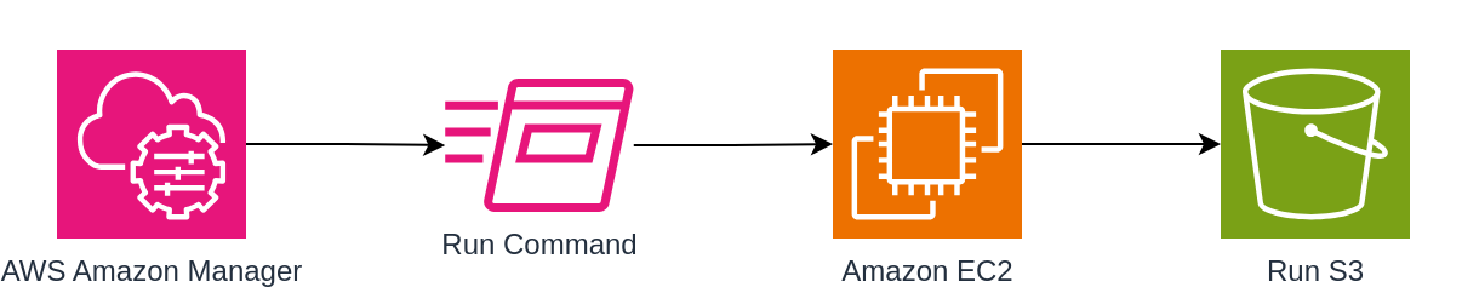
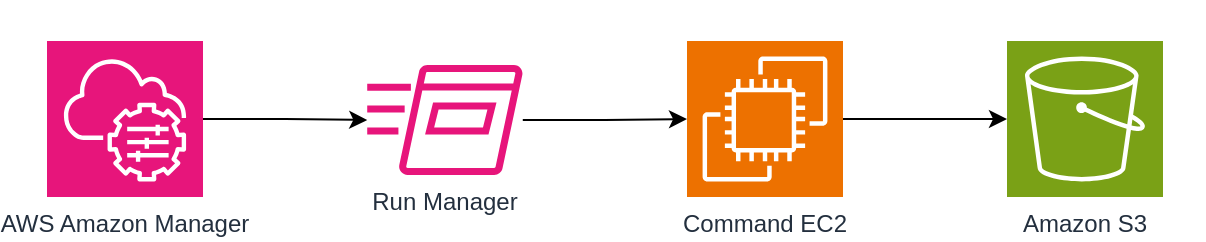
  <mxCell id="0" />
  <mxCell id="1" parent="0" />
  <mxCell id="2" value="" style="edgeStyle=orthogonalEdgeStyle;rounded=0;orthogonalLoop=1;jettySize=auto;html=1;" edge="1" parent="1" source="3" target="5"><mxGeometry relative="1" as="geometry" /></mxCell>
  <mxCell id="3" value="AWS Amazon Manager" style="sketch=0;points=[[0,0,0],[0.25,0,0],[0.5,0,0],[0.75,0,0],[1,0,0],[0,1,0],[0.25,1,0],[0.5,1,0],[0.75,1,0],[1,1,0],[0,0.25,0],[0,0.5,0],[0,0.75,0],[1,0.25,0],[1,0.5,0],[1,0.75,0]];points=[[0,0,0],[0.25,0,0],[0.5,0,0],[0.75,0,0],[1,0,0],[0,1,0],[0.25,1,0],[0.5,1,0],[0.75,1,0],[1,1,0],[0,0.25,0],[0,0.5,0],[0,0.75,0],[1,0.25,0],[1,0.5,0],[1,0.75,0]];outlineConnect=0;fontColor=#232F3E;fillColor=#E7157B;strokeColor=#ffffff;dashed=0;verticalLabelPosition=bottom;verticalAlign=top;align=center;html=1;fontSize=12;fontStyle=0;aspect=fixed;shape=mxgraph.aws4.resourceIcon;resIcon=mxgraph.aws4.systems_manager;gradientColor=none;" vertex="1" parent="1"><mxGeometry x="20" y="20" width="78" height="78" as="geometry" /></mxCell>
  <mxCell id="4" value="" style="edgeStyle=orthogonalEdgeStyle;rounded=0;orthogonalLoop=1;jettySize=auto;html=1;" edge="1" parent="1" source="5" target="7"><mxGeometry relative="1" as="geometry" /></mxCell>
- <mxCell id="5" value="Run Command" style="sketch=0;outlineConnect=0;fontColor=#232F3E;gradientColor=none;fillColor=#E7157B;strokeColor=none;dashed=0;verticalLabelPosition=bottom;verticalAlign=top;align=center;html=1;fontSize=12;fontStyle=0;aspect=fixed;pointerEvents=1;shape=mxgraph.aws4.run_command;" vertex="1" parent="1"><mxGeometry x="180" y="32" width="78" height="55" as="geometry" /></mxCell>
+ <mxCell id="5" value="Run Manager" style="sketch=0;outlineConnect=0;fontColor=#232F3E;gradientColor=none;fillColor=#E7157B;strokeColor=none;dashed=0;verticalLabelPosition=bottom;verticalAlign=top;align=center;html=1;fontSize=12;fontStyle=0;aspect=fixed;pointerEvents=1;shape=mxgraph.aws4.run_command;" vertex="1" parent="1"><mxGeometry x="180" y="32" width="78" height="55" as="geometry" /></mxCell>
  <mxCell id="6" value="" style="edgeStyle=orthogonalEdgeStyle;rounded=0;orthogonalLoop=1;jettySize=auto;html=1;" edge="1" parent="1" source="7" target="8"><mxGeometry relative="1" as="geometry" /></mxCell>
- <mxCell id="7" value="Amazon EC2" style="sketch=0;points=[[0,0,0],[0.25,0,0],[0.5,0,0],[0.75,0,0],[1,0,0],[0,1,0],[0.25,1,0],[0.5,1,0],[0.75,1,0],[1,1,0],[0,0.25,0],[0,0.5,0],[0,0.75,0],[1,0.25,0],[1,0.5,0],[1,0.75,0]];outlineConnect=0;fontColor=#232F3E;fillColor=#ED7100;strokeColor=#ffffff;dashed=0;verticalLabelPosition=bottom;verticalAlign=top;align=center;html=1;fontSize=12;fontStyle=0;aspect=fixed;shape=mxgraph.aws4.resourceIcon;resIcon=mxgraph.aws4.ec2;" vertex="1" parent="1"><mxGeometry x="340" y="20" width="78" height="78" as="geometry" /></mxCell>
- <mxCell id="8" value="Run S3" style="sketch=0;points=[[0,0,0],[0.25,0,0],[0.5,0,0],[0.75,0,0],[1,0,0],[0,1,0],[0.25,1,0],[0.5,1,0],[0.75,1,0],[1,1,0],[0,0.25,0],[0,0.5,0],[0,0.75,0],[1,0.25,0],[1,0.5,0],[1,0.75,0]];outlineConnect=0;fontColor=#232F3E;fillColor=#7AA116;strokeColor=#ffffff;dashed=0;verticalLabelPosition=bottom;verticalAlign=top;align=center;html=1;fontSize=12;fontStyle=0;aspect=fixed;shape=mxgraph.aws4.resourceIcon;resIcon=mxgraph.aws4.s3;" vertex="1" parent="1"><mxGeometry x="500" y="20" width="78" height="78" as="geometry" /></mxCell>
+ <mxCell id="7" value="Command EC2" style="sketch=0;points=[[0,0,0],[0.25,0,0],[0.5,0,0],[0.75,0,0],[1,0,0],[0,1,0],[0.25,1,0],[0.5,1,0],[0.75,1,0],[1,1,0],[0,0.25,0],[0,0.5,0],[0,0.75,0],[1,0.25,0],[1,0.5,0],[1,0.75,0]];outlineConnect=0;fontColor=#232F3E;fillColor=#ED7100;strokeColor=#ffffff;dashed=0;verticalLabelPosition=bottom;verticalAlign=top;align=center;html=1;fontSize=12;fontStyle=0;aspect=fixed;shape=mxgraph.aws4.resourceIcon;resIcon=mxgraph.aws4.ec2;" vertex="1" parent="1"><mxGeometry x="340" y="20" width="78" height="78" as="geometry" /></mxCell>
+ <mxCell id="8" value="Amazon S3" style="sketch=0;points=[[0,0,0],[0.25,0,0],[0.5,0,0],[0.75,0,0],[1,0,0],[0,1,0],[0.25,1,0],[0.5,1,0],[0.75,1,0],[1,1,0],[0,0.25,0],[0,0.5,0],[0,0.75,0],[1,0.25,0],[1,0.5,0],[1,0.75,0]];outlineConnect=0;fontColor=#232F3E;fillColor=#7AA116;strokeColor=#ffffff;dashed=0;verticalLabelPosition=bottom;verticalAlign=top;align=center;html=1;fontSize=12;fontStyle=0;aspect=fixed;shape=mxgraph.aws4.resourceIcon;resIcon=mxgraph.aws4.s3;" vertex="1" parent="1"><mxGeometry x="500" y="20" width="78" height="78" as="geometry" /></mxCell>
